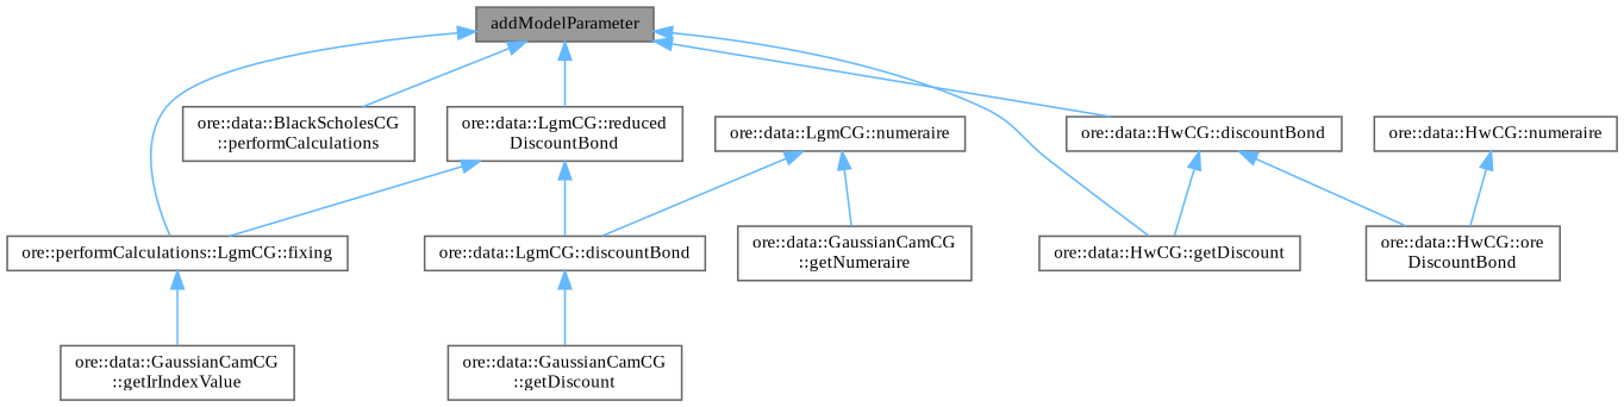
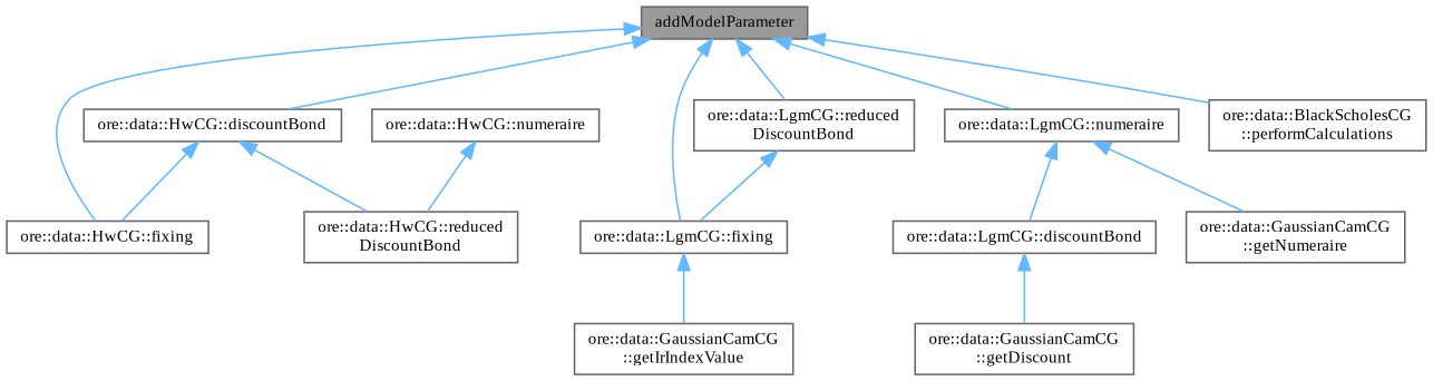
  digraph {
    fontname="Liberation Serif"
    rankdir=TB
    node [color=grey40 fillcolor=white fontname="Liberation Serif" fontsize=10 shape=box style=filled]
    edge [color=steelblue1 dir=back fontname="Liberation Serif" fontsize=10 labelfontname=Helvetica labelfontsize=10 style=solid]
    n1 [color=gray40 fillcolor=grey60 fontcolor=black height=0.2 label=addModelParameter width=0.4]
    n2 [height=0.2 label="ore::data::HwCG::discountBond" width=0.4]
-   n3 [height=0.2 label="ore::data::HwCG::getDiscount" width=0.4]
-   n4 [height=0.2 label="ore::performCalculations::LgmCG::fixing" width=0.4]
+   n3 [height=0.2 label="ore::data::HwCG::fixing" width=0.4]
+   n4 [height=0.2 label="ore::data::LgmCG::fixing" width=0.4]
    n5 [height=0.2 label="ore::data::LgmCG::numeraire" width=0.4]
    n6 [height=0.2 label="ore::data::BlackScholesCG\l::performCalculations" width=0.4]
    n7 [height=0.2 label="ore::data::LgmCG::reduced\lDiscountBond" width=0.4]
-   n8 [height=0.2 label="ore::data::HwCG::ore\lDiscountBond" width=0.4]
+   n8 [height=0.2 label="ore::data::HwCG::reduced\lDiscountBond" width=0.4]
    n9 [height=0.2 label="ore::data::GaussianCamCG\l::getIrIndexValue" width=0.4]
    n10 [height=0.2 label="ore::data::HwCG::numeraire" width=0.4]
    n11 [height=0.2 label="ore::data::LgmCG::discountBond" width=0.4]
    n12 [height=0.2 label="ore::data::GaussianCamCG\l::getNumeraire" width=0.4]
    n13 [height=0.2 label="ore::data::GaussianCamCG\l::getDiscount" width=0.4]
    n1 -> n2
    n1 -> n3
    n1 -> n4
+   n1 -> n5
    n1 -> n6
    n1 -> n7
    n2 -> n3
    n2 -> n8
    n4 -> n9
    n5 -> n11
    n5 -> n12
    n7 -> n4
-   n7 -> n11
    n10 -> n8
    n11 -> n13
  }
